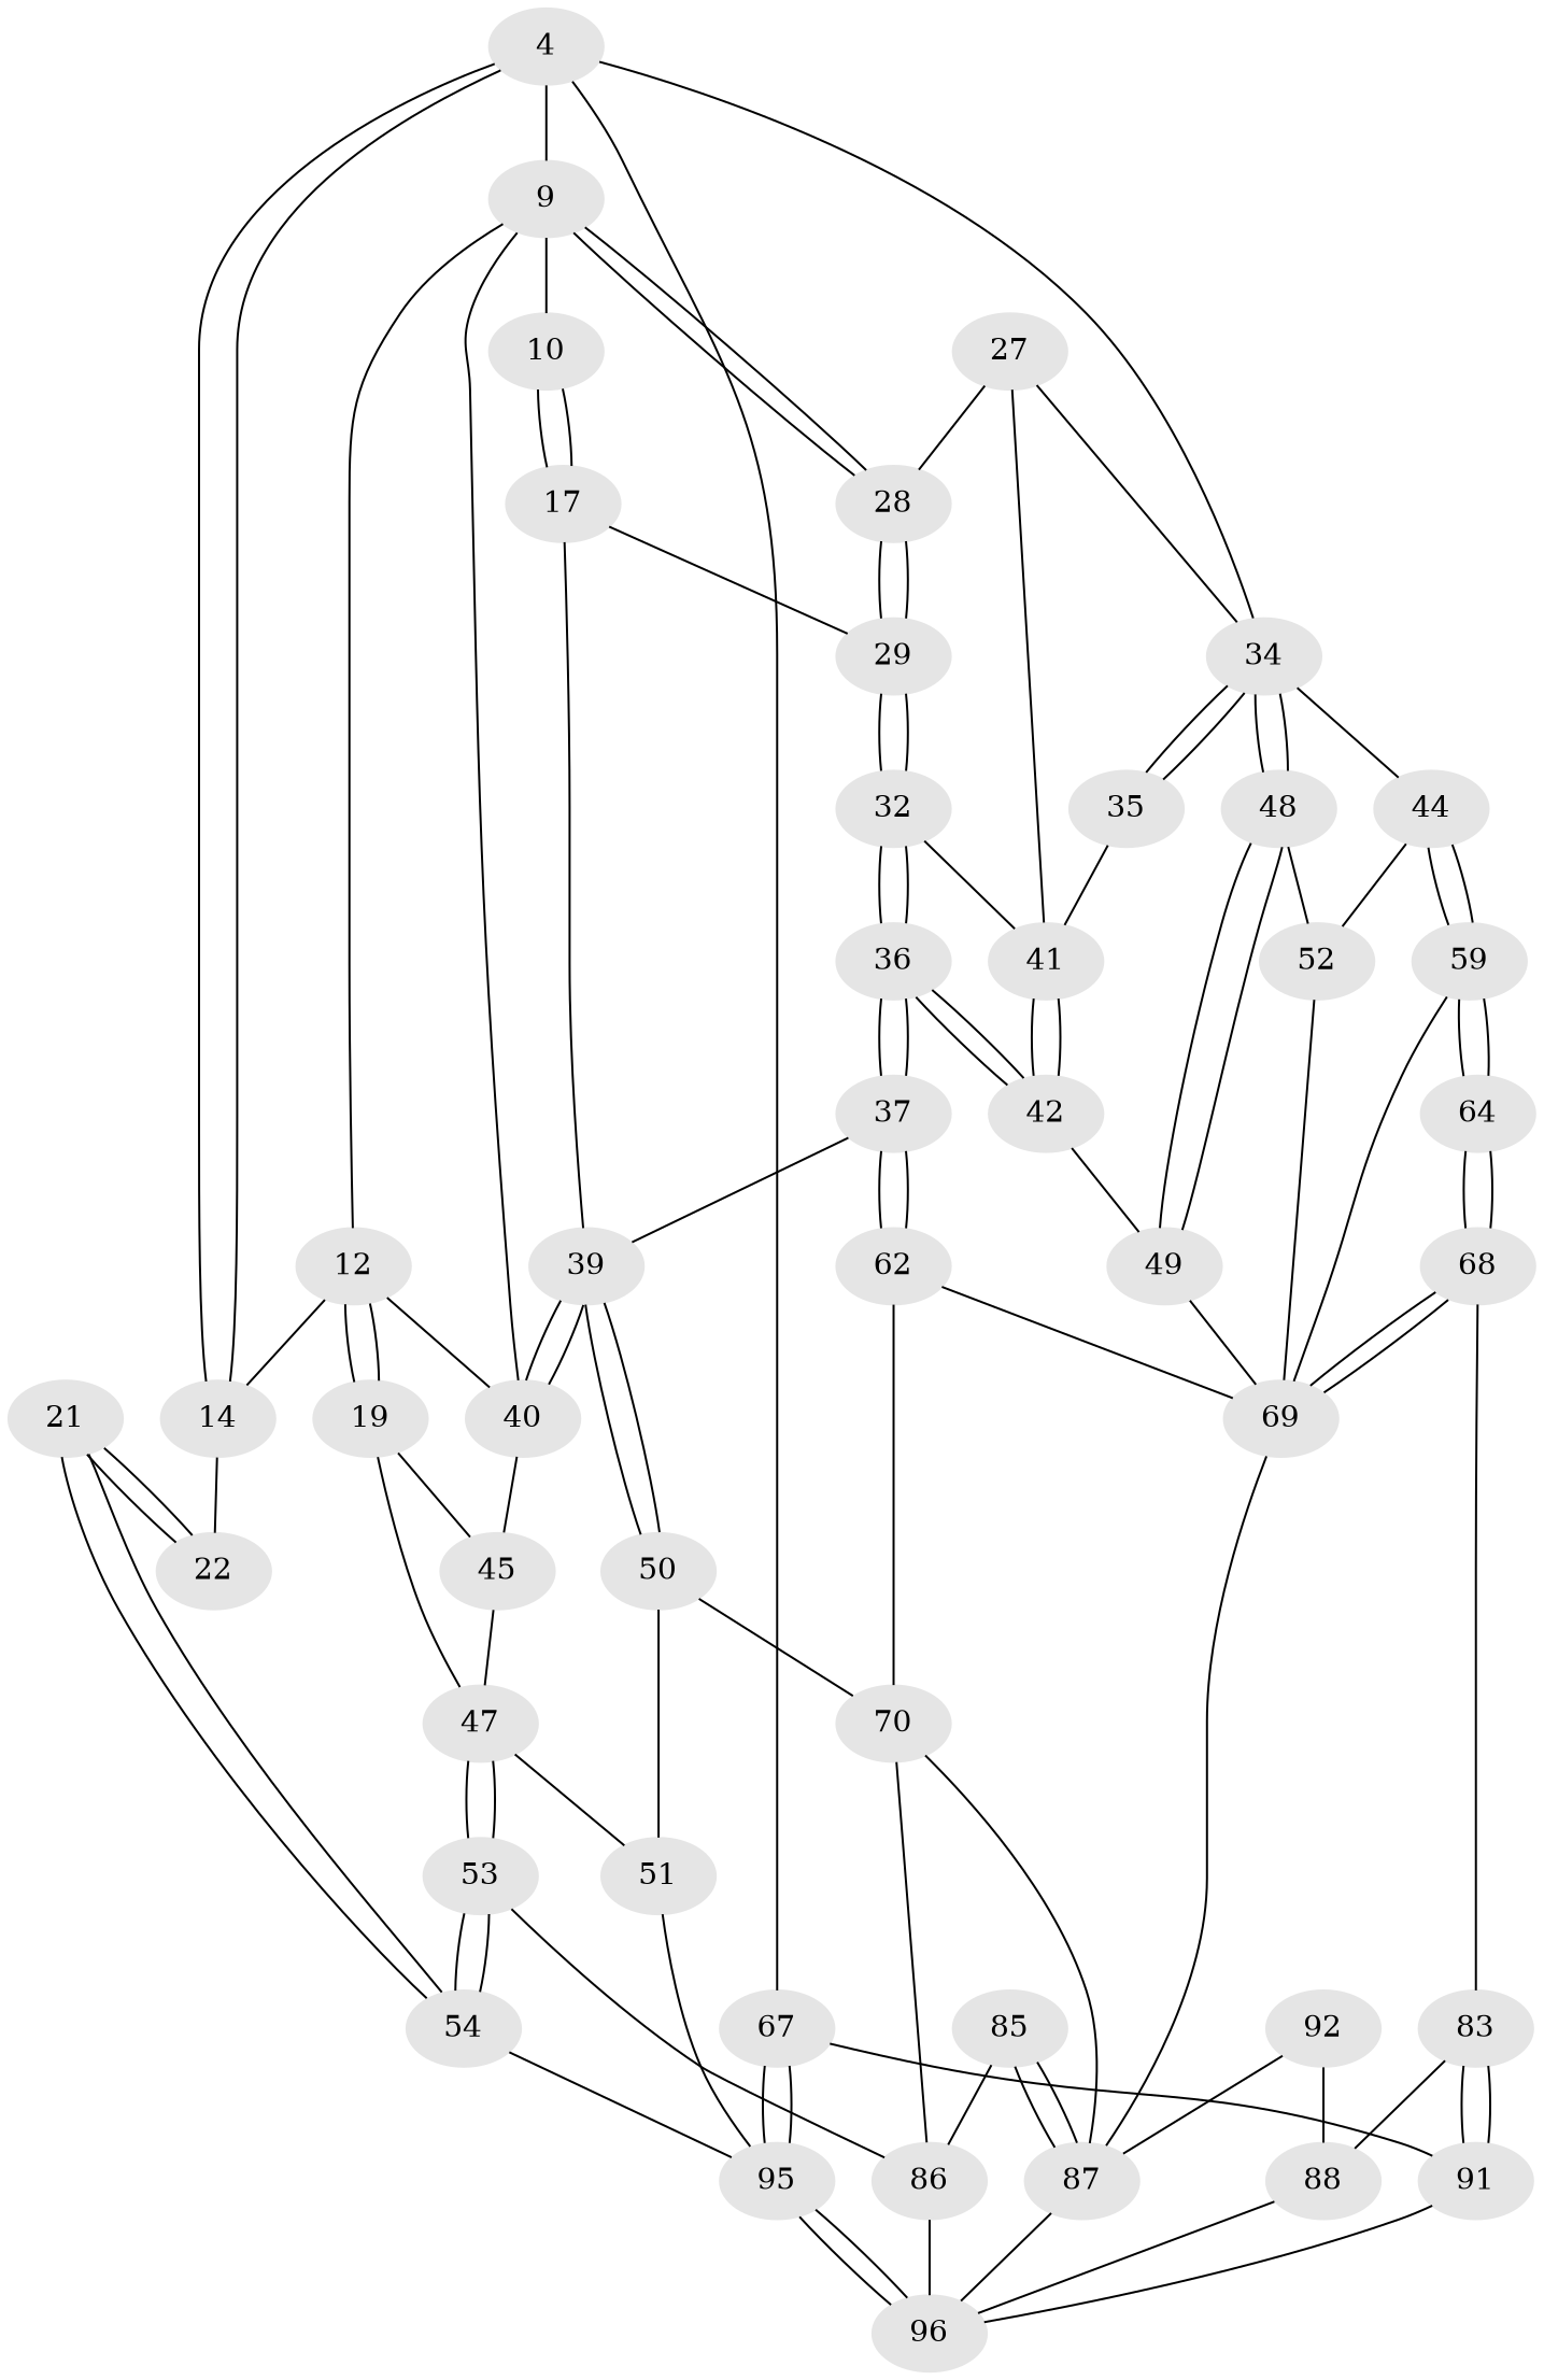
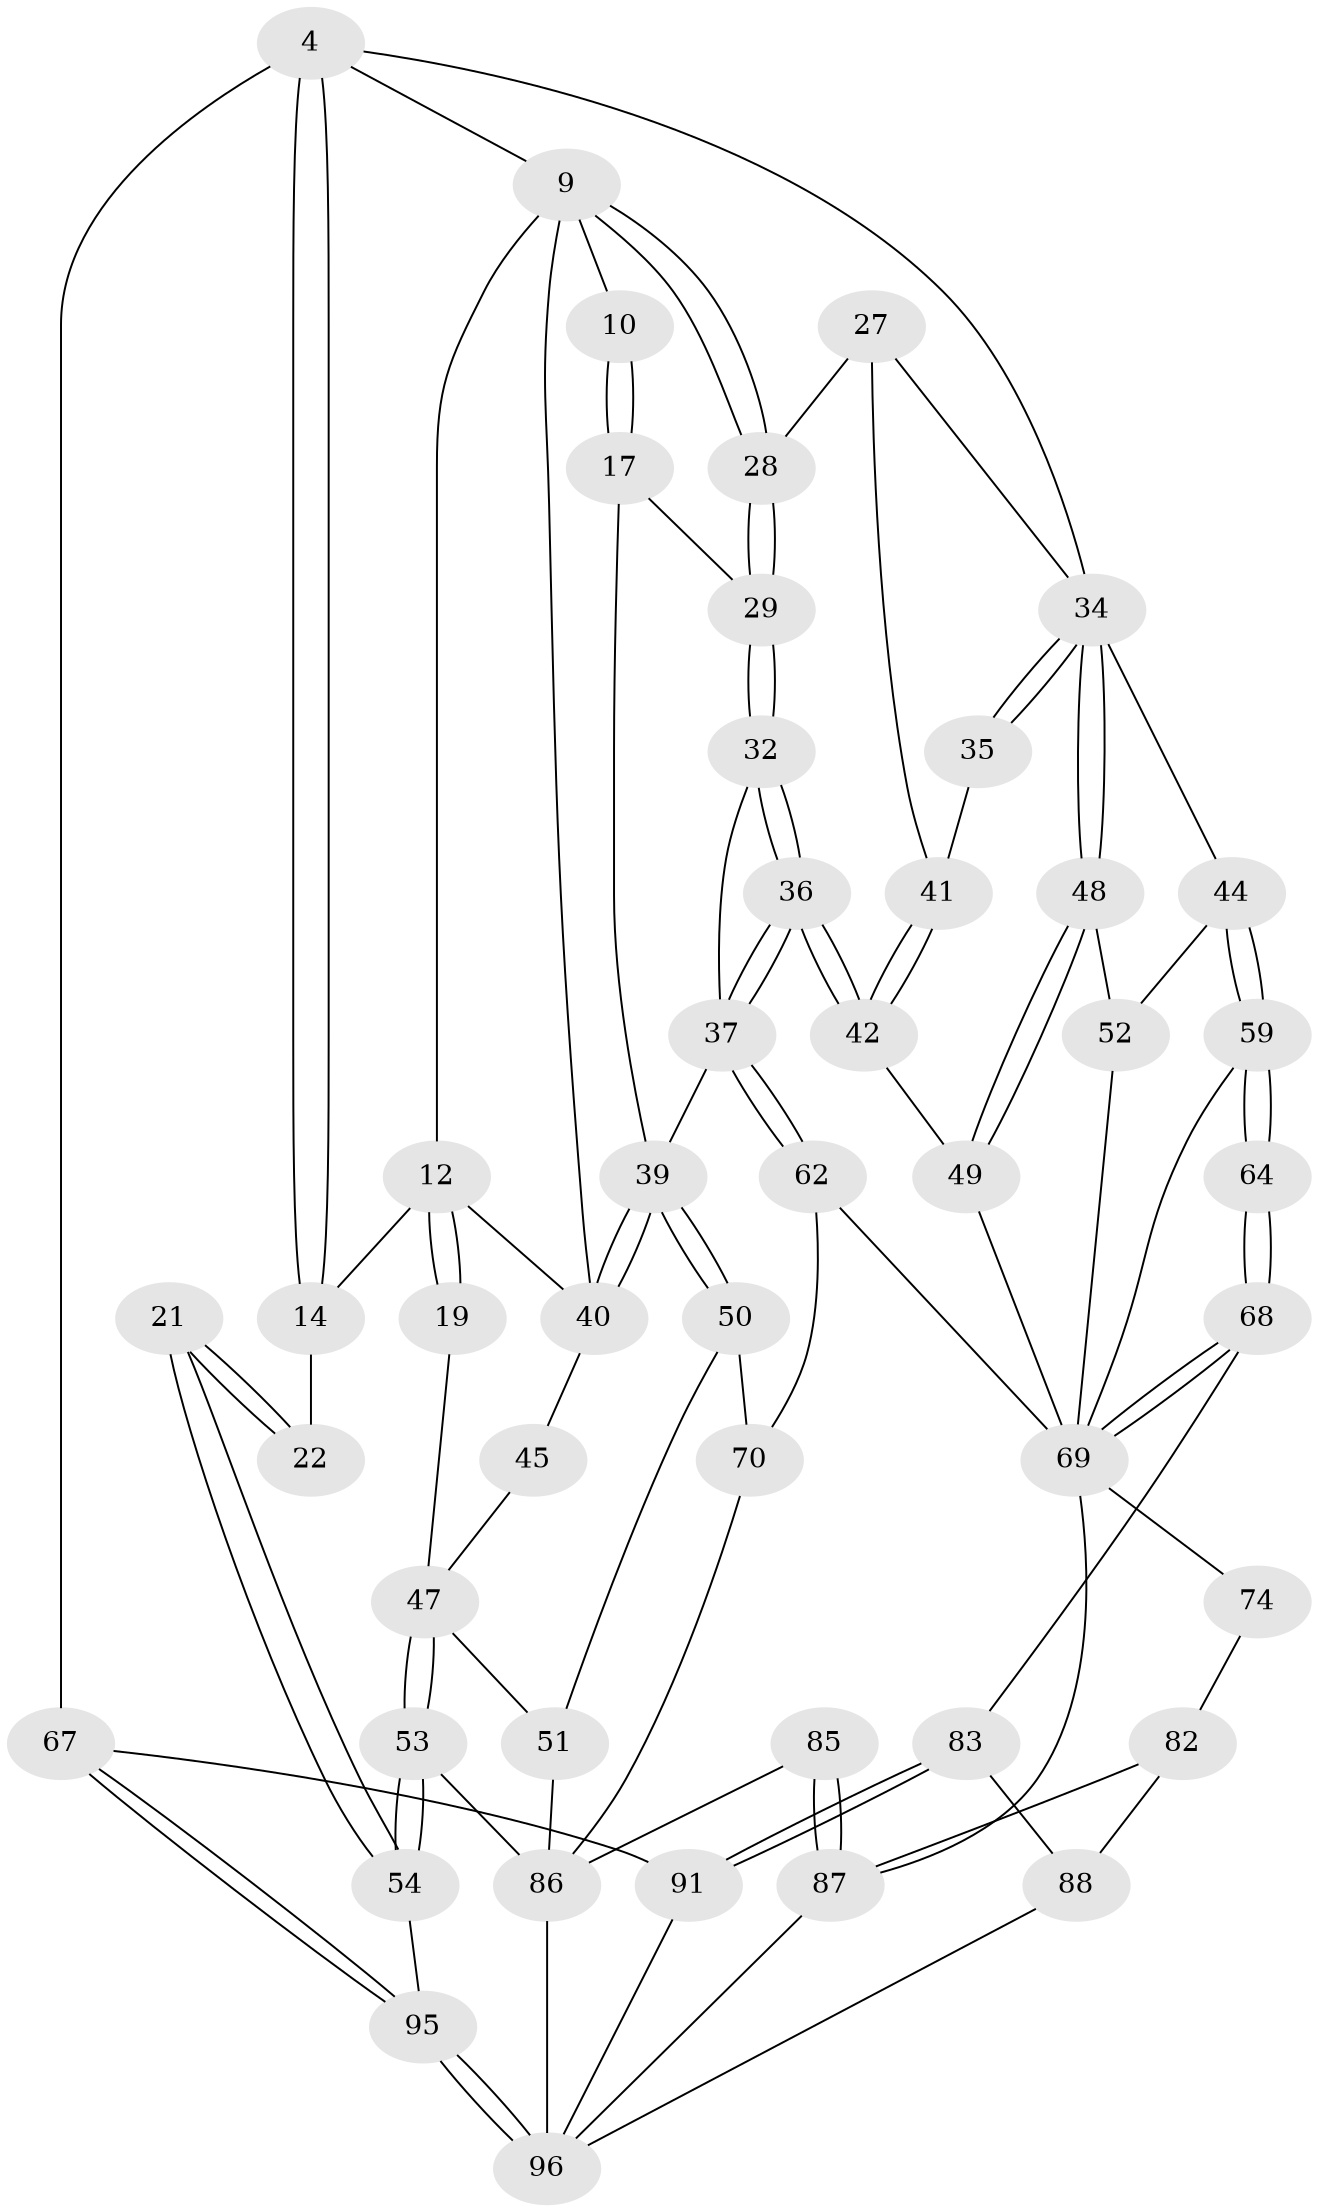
  graph {
    node [color=gray90 style=filled]
    4 [super="+3"]
    9 [super="+2+1+6+8"]
    14 [super="+13"]
    34 [super="+33+26+25"]
    67 [super="+63"]
    10
    12 [super="+11"]
    28
    40 [super="+23"]
    22
    35
    44 [super="+43"]
    48
    95 [super="+94+80"]
    91
    17
    19
    29
    39 [super="+38+18"]
    50
    45 [super="+24"]
    47 [super="+20+46"]
    32
    51
    53
    21
    54
    27
    41 [super="+31+30"]
    42
    36
    37
    52
    59
    49
    62
    69 [super="+61"]
    70 [super="+65"]
    64
    86 [super="+71+72"]
+   74 [super="+73"]
    87 [super="+78+76"]
    96 [super="+90+92+93"]
    68
    83
    88 [super="+84"]
-   82 [super="+77+81" label=92]
+   82 [super="+77+81"]
    85
    4 -- 9 [weight=2]
    4 -- 14
    4 -- 14
    4 -- 34
    4 -- 67 [weight=2]
    9 -- 10 [weight=2]
    9 -- 12
    9 -- 28
    9 -- 28
    9 -- 40
    14 -- 22 [weight=2]
    34 -- 35
    34 -- 35
    34 -- 44 [weight=2]
    34 -- 48
    34 -- 48
    67 -- 95 [weight=2]
    67 -- 95
    67 -- 91
    10 -- 17
    10 -- 17
    12 -- 14
    12 -- 40
    12 -- 19
    12 -- 19
    28 -- 29
    28 -- 29
    40 -- 45 [weight=2]
    35 -- 41 [weight=2]
    44 -- 52
    44 -- 59
    44 -- 59
    48 -- 52
    48 -- 49
    48 -- 49
    95 -- 96 [weight=3]
    95 -- 96
    91 -- 96
    17 -- 29
    17 -- 39
-   19 -- 45
    19 -- 47
    29 -- 32
    29 -- 32
    39 -- 40 [weight=2]
    39 -- 40
    39 -- 50
    39 -- 50
    50 -- 51
    50 -- 70
    45 -- 47
    47 -- 51
    47 -- 53
    47 -- 53
-   32 -- 41
+   32 -- 37
    32 -- 36
    32 -- 36
-   51 -- 95
+   51 -- 86
    53 -- 54
    53 -- 54
    53 -- 86
    21 -- 22
    21 -- 22
    21 -- 54
    21 -- 54
    54 -- 95
    27 -- 34
    27 -- 28
    27 -- 41
    41 -- 42
    41 -- 42
    42 -- 49
    36 -- 42
    36 -- 42
    36 -- 37
    36 -- 37
    37 -- 39
    37 -- 62
    37 -- 62
    52 -- 69
    59 -- 69
    59 -- 64
    59 -- 64
    49 -- 69
    62 -- 69
    62 -- 70
+   69 -- 74 [weight=2]
    69 -- 87
    70 -- 86
-   70 -- 87
    64 -- 68
    64 -- 68
    86 -- 96 [weight=2]
+   74 -- 82 [weight=2]
    87 -- 96
    68 -- 69
    68 -- 69
    68 -- 83
    83 -- 91
    83 -- 91
    83 -- 88
    88 -- 96
    82 -- 87
    82 -- 88 [weight=2]
    85 -- 86
    85 -- 87 [weight=2]
    85 -- 87
  }
